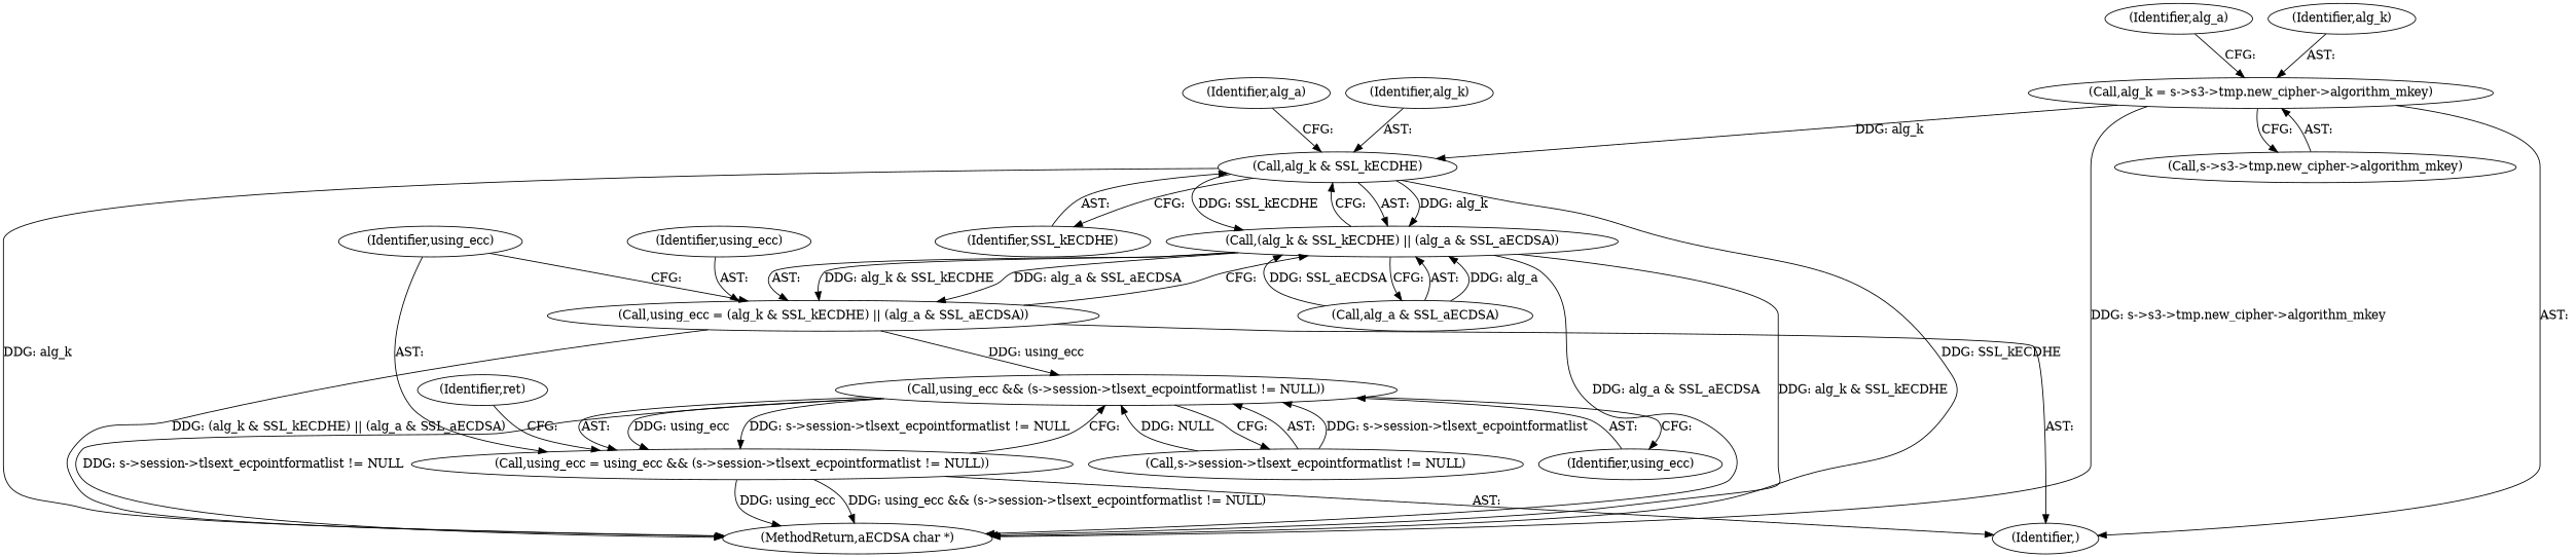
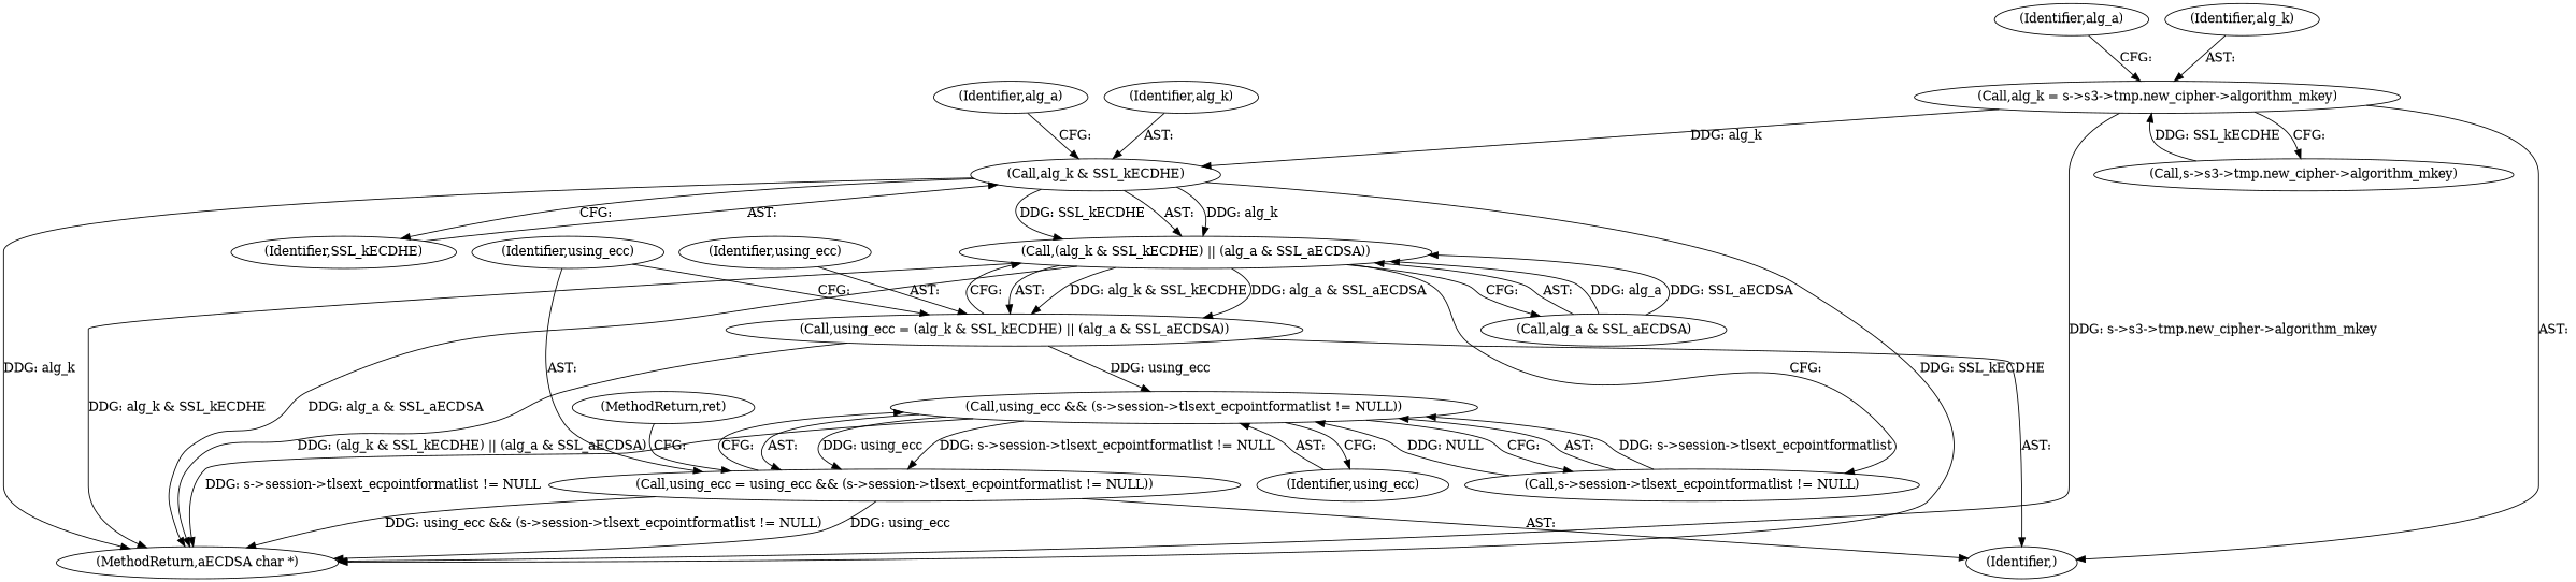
  digraph {
    n1 [label="(Call,alg_k = s->s3->tmp.new_cipher->algorithm_mkey)"]
    n2 [label="(Call,alg_k & SSL_kECDHE)"]
    n3 [label="(Identifier,)"]
    n4 [label="(Call,s->s3->tmp.new_cipher->algorithm_mkey)"]
    n5 [label="(MethodReturn,aECDSA char *)"]
    n6 [label="(Call,(alg_k & SSL_kECDHE) || (alg_a & SSL_aECDSA))"]
    n7 [label="(Identifier,SSL_kECDHE)"]
    n8 [label="(Call,using_ecc = (alg_k & SSL_kECDHE) || (alg_a & SSL_aECDSA))"]
    n9 [label="(Call,alg_a & SSL_aECDSA)"]
    n10 [label="(Call,using_ecc && (s->session->tlsext_ecpointformatlist != NULL))"]
    n11 [label="(Call,using_ecc = using_ecc && (s->session->tlsext_ecpointformatlist != NULL))"]
    n12 [label="(Call,s->session->tlsext_ecpointformatlist != NULL)"]
    n13 [label="(Identifier,using_ecc)"]
    n14 [label="(Identifier,alg_a)"]
    n15 [label="(Identifier,using_ecc)"]
    n16 [label="(Identifier,alg_k)"]
    n17 [label="(Identifier,using_ecc)"]
    n18 [label="(Identifier,alg_k)"]
    n19 [label="(Identifier,alg_a)"]
-   n20 [label="(Identifier,ret)"]
+   n20 [label="(MethodReturn,ret)"]
    n1 -> n2 [label="DDG: alg_k"]
    n1 -> n3 [label="AST: "]
    n1 -> n4 [label="CFG: "]
    n1 -> n5 [label="DDG: s->s3->tmp.new_cipher->algorithm_mkey"]
    n2 -> n5 [label="DDG: SSL_kECDHE"]
    n2 -> n5 [label="DDG: alg_k"]
    n2 -> n6 [label="AST: "]
    n2 -> n6 [label="DDG: alg_k"]
    n2 -> n6 [label="DDG: SSL_kECDHE"]
    n2 -> n7 [label="CFG: "]
-   n4 -> n1 [label="AST: "]
-   n6 -> n2 [label="CFG: "]
+   n4 -> n1 [label="DDG: SSL_kECDHE"]
+   n6 -> n12 [label="CFG: "]
    n6 -> n5 [label="DDG: alg_a & SSL_aECDSA"]
    n6 -> n5 [label="DDG: alg_k & SSL_kECDHE"]
    n6 -> n8 [label="AST: "]
    n6 -> n8 [label="DDG: alg_k & SSL_kECDHE"]
    n6 -> n8 [label="DDG: alg_a & SSL_aECDSA"]
    n6 -> n9 [label="CFG: "]
    n7 -> n2 [label="AST: "]
    n8 -> n3 [label="AST: "]
    n8 -> n5 [label="DDG: (alg_k & SSL_kECDHE) || (alg_a & SSL_aECDSA)"]
    n8 -> n6 [label="CFG: "]
    n8 -> n10 [label="DDG: using_ecc"]
    n9 -> n6 [label="AST: "]
    n9 -> n6 [label="DDG: alg_a"]
    n9 -> n6 [label="DDG: SSL_aECDSA"]
    n10 -> n5 [label="DDG: s->session->tlsext_ecpointformatlist != NULL"]
    n10 -> n11 [label="AST: "]
    n10 -> n11 [label="DDG: using_ecc"]
    n10 -> n11 [label="DDG: s->session->tlsext_ecpointformatlist != NULL"]
    n10 -> n12 [label="CFG: "]
    n10 -> n13 [label="CFG: "]
    n11 -> n3 [label="AST: "]
    n11 -> n5 [label="DDG: using_ecc && (s->session->tlsext_ecpointformatlist != NULL)"]
    n11 -> n5 [label="DDG: using_ecc"]
    n11 -> n10 [label="CFG: "]
    n12 -> n10 [label="AST: "]
    n12 -> n10 [label="DDG: s->session->tlsext_ecpointformatlist"]
    n12 -> n10 [label="DDG: NULL"]
    n13 -> n10 [label="AST: "]
    n14 -> n1 [label="CFG: "]
    n15 -> n8 [label="AST: "]
    n16 -> n1 [label="AST: "]
    n17 -> n8 [label="CFG: "]
    n17 -> n11 [label="AST: "]
    n18 -> n2 [label="AST: "]
    n19 -> n2 [label="CFG: "]
    n20 -> n11 [label="CFG: "]
  }
